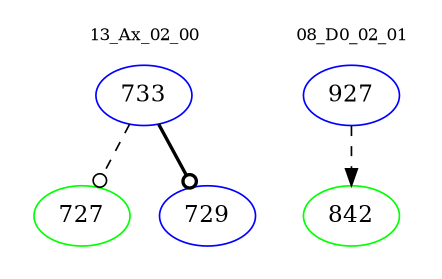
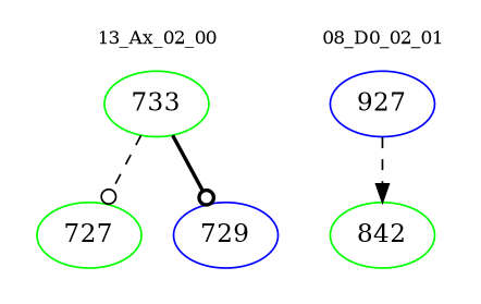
  digraph {
    node [color=blue]
    edge [arrowhead=odot color=black style=dashed]
-   n1 [label=733]
+   n1 [color=green label=733]
    n2 [color=green label=727]
    n3 [label=729]
    n4 [label=927]
    n5 [color=green label=842]
    subgraph cluster_1 {
      color=white
      fontsize=10
      label="13_Ax_02_00"
      n1
      n2
      n3
    }
    subgraph cluster_2 {
      color=white
      fontsize=10
      label="08_D0_02_01"
      n4
      n5
    }
    n1 -> n2
    n1 -> n3 [style=bold]
    n4 -> n5 [arrowhead=normal]
  }
